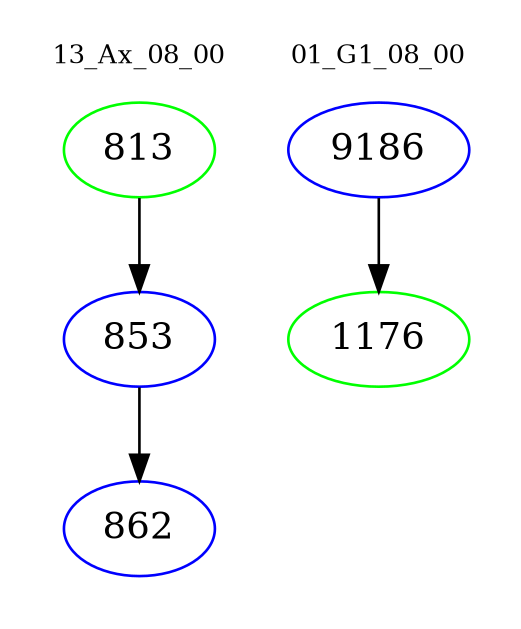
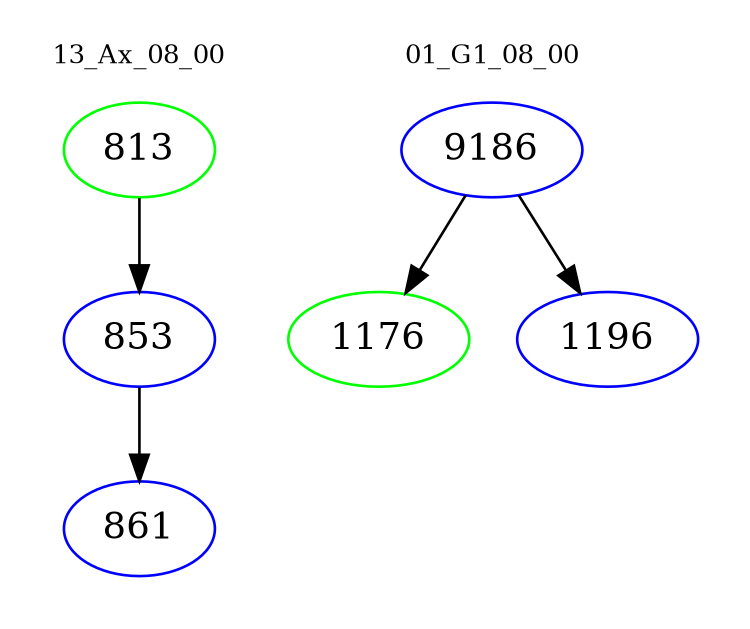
  digraph {
    node [color=blue]
    edge [color=black]
    n1 [label=853]
    n2 [color=green label=813]
-   n3 [label=862]
+   n3 [label=861]
    n4 [label=9186]
    n5 [color=green label=1176]
+   n6 [label=1196]
    subgraph cluster_1 {
      color=white
      fontsize=10
      label="13_Ax_08_00"
      n1
      n2
      n3
    }
    subgraph cluster_2 {
      color=white
      fontsize=10
      label="01_G1_08_00"
      n4
      n5
+     n6
    }
    n1 -> n3
    n2 -> n1
    n4 -> n5
+   n4 -> n6
  }
